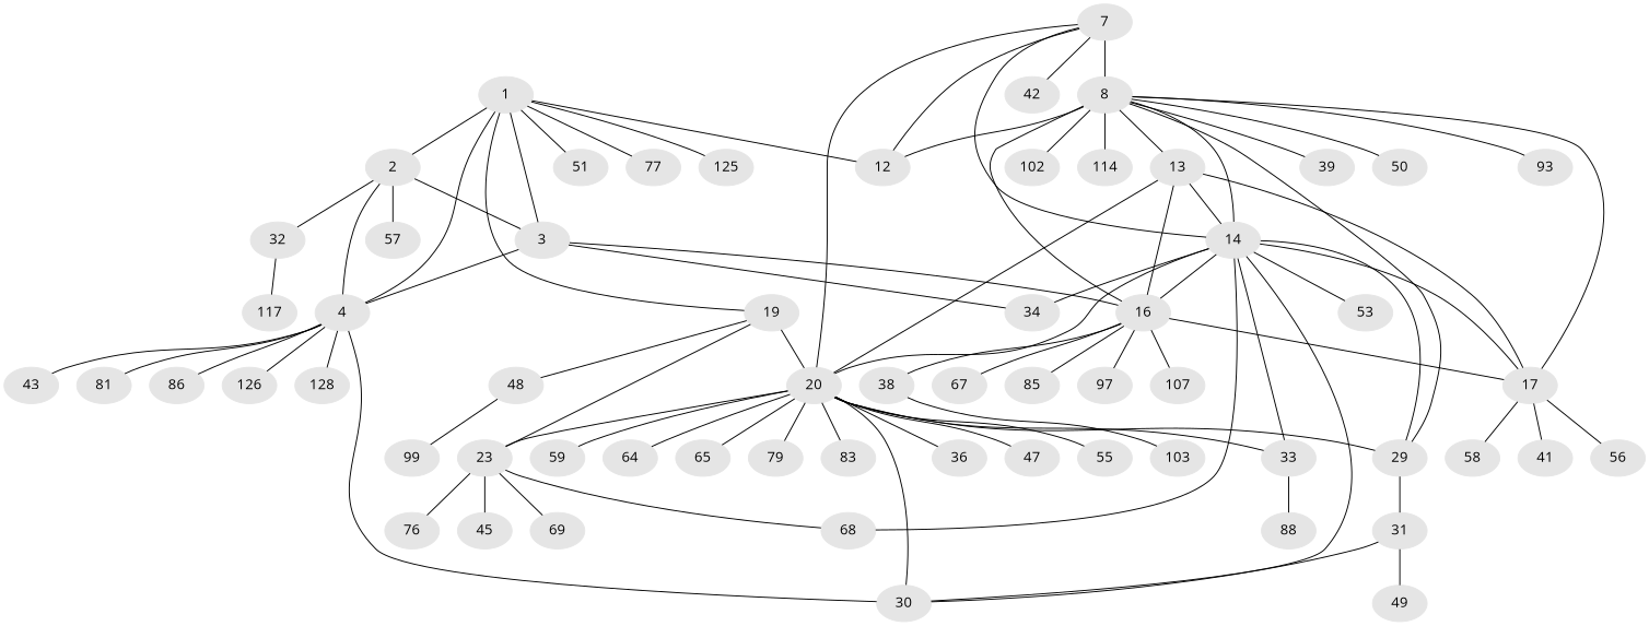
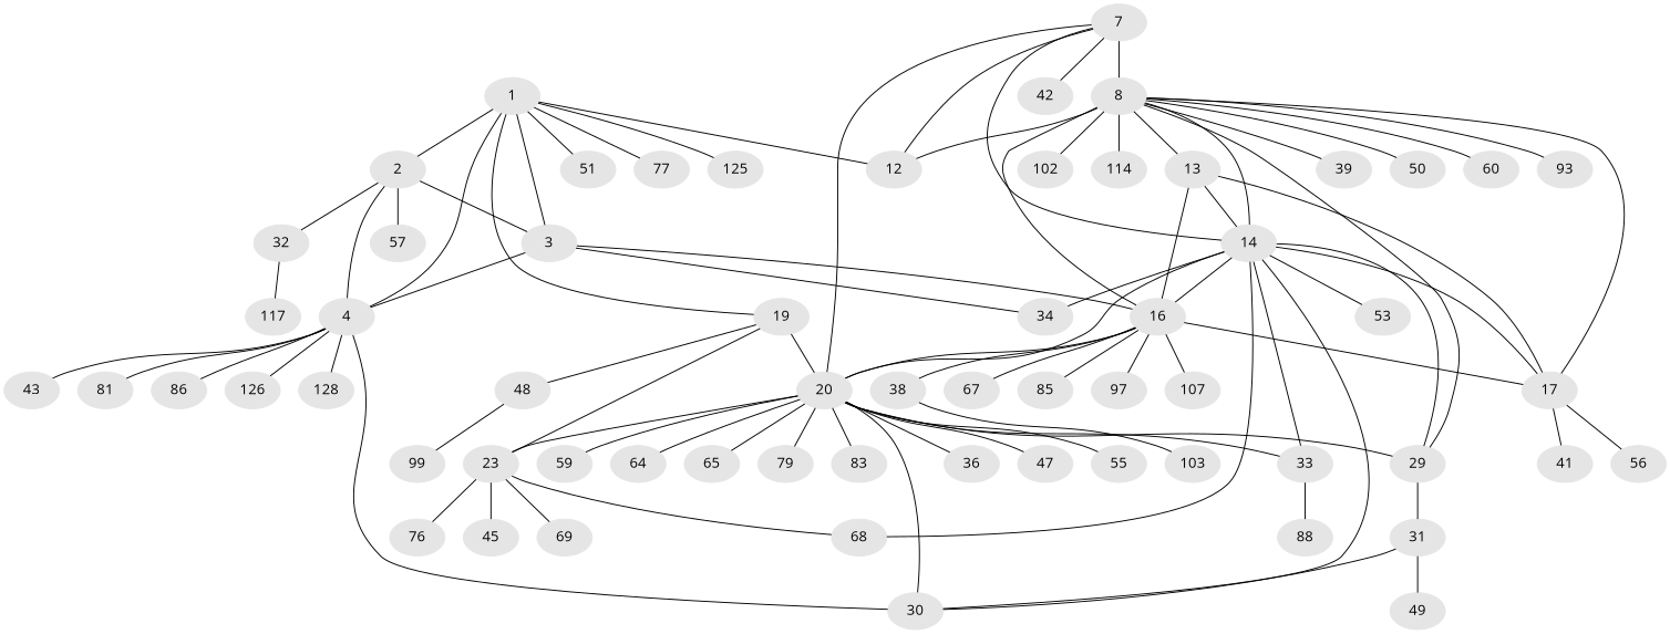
  graph {
    fontname="Open Sans"
    node [color=gray90 fontname="Open Sans" style=filled]
    edge [fontname="Open Sans"]
    1 [super="+35+5"]
    2 [super="+89+62"]
    3
    4
    12 [super="+80"]
    19
    51
    77
    125
    32
    57 [super="+98"]
    16
    34
    30
    43
    81 [super="+110"]
    86
    126
    128
    20 [super="+22+25+21+75"]
    23 [super="+72+101"]
    48
    117
    17 [super="+18"]
    38
    67
    85 [super="+113+124"]
    n28 [label=97]
    107
    7 [super="+87+9"]
    8 [super="+11+74+10+70"]
    14 [super="+122+100+119+92+27+37"]
    42
    13 [super="+106+78"]
    29 [super="+63+73"]
    39
    50
+   60
    93
    102
    114
    33
    53
    68 [super="+96"]
    36
    47
    55
    59 [super="+109"]
    64 [super="+111"]
    65
    79
    83
    41
    56
-   58
    31
    88 [super="+91"]
    103
    45
    69
    76
    99
    49
    1 -- 2 [weight=3]
    1 -- 3 [weight=3]
    1 -- 4 [weight=3]
    1 -- 12
    1 -- 19
    1 -- 51
    1 -- 77
    1 -- 125
    2 -- 3
    2 -- 4
    2 -- 32
    2 -- 57
    3 -- 4
    3 -- 16
    3 -- 34
    4 -- 30
    4 -- 43
    4 -- 81
    4 -- 86
    4 -- 126
    4 -- 128
    19 -- 20 [weight=4]
    19 -- 23
    19 -- 48
    32 -- 117
    16 -- 17 [weight=2]
    16 -- 38
    16 -- 67
    16 -- 85
    16 -- n28
    16 -- 107
    20 -- 30 [weight=3]
    20 -- 23 [weight=4]
    20 -- 29 [weight=3]
    20 -- 33
    20 -- 36
    20 -- 47
    20 -- 55
    20 -- 59
    20 -- 64
    20 -- 65
    20 -- 79
    20 -- 83
    23 -- 68
    23 -- 45
    23 -- 69
    23 -- 76
    48 -- 99
    17 -- 41
    17 -- 56
-   17 -- 58
    38 -- 103
    7 -- 12 [weight=2]
    7 -- 20
    7 -- 8 [weight=6]
    7 -- 14
    7 -- 42
    8 -- 12 [weight=3]
    8 -- 16
    8 -- 17 [weight=2]
    8 -- 14
    8 -- 13
    8 -- 29
    8 -- 39
    8 -- 50
+   8 -- 60
    8 -- 93
    8 -- 102
    8 -- 114
    14 -- 16
    14 -- 34
    14 -- 30
    14 -- 20 [weight=3]
    14 -- 17 [weight=2]
    14 -- 29
    14 -- 33
    14 -- 53
    14 -- 68 [weight=2]
    13 -- 16
-   13 -- 20 [weight=2]
+   16 -- 20 [weight=2]
    13 -- 17 [weight=2]
    13 -- 14
    29 -- 31
    33 -- 88
    31 -- 30
    31 -- 49
  }
